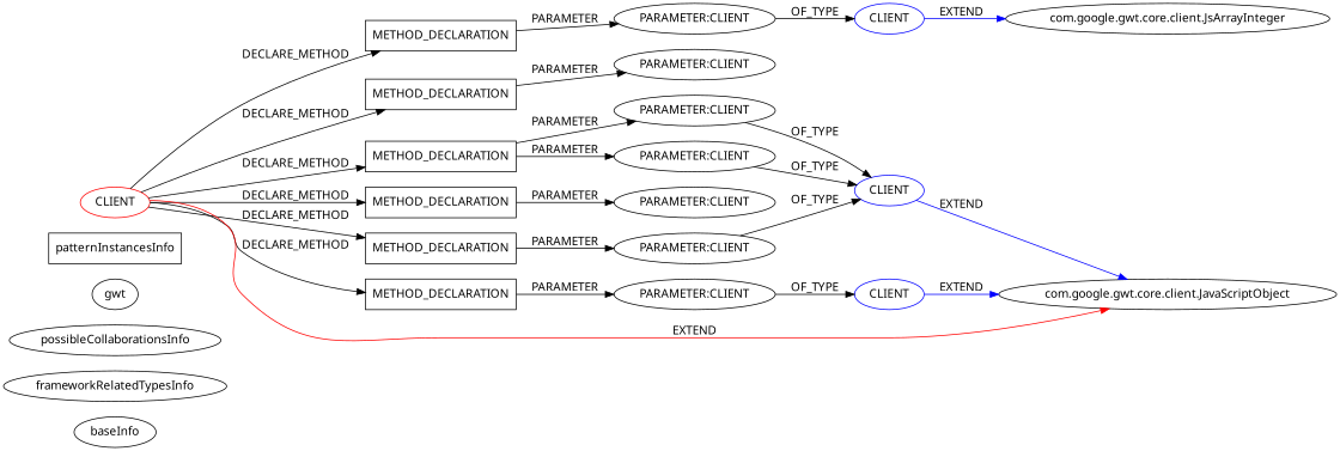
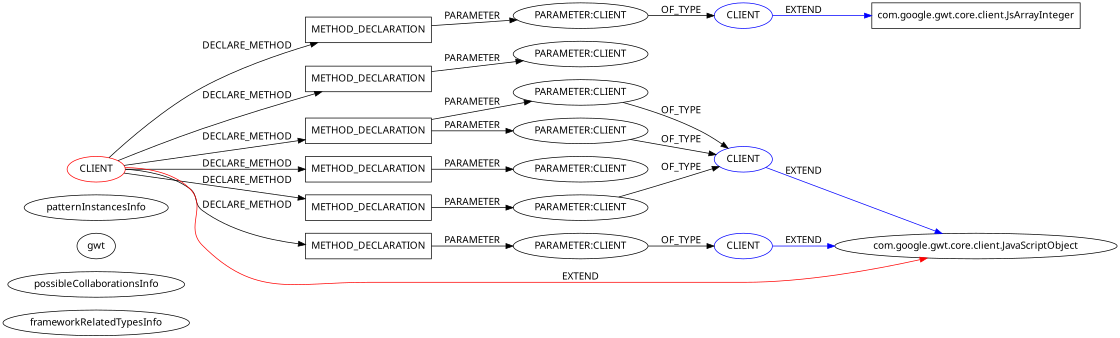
  digraph {
    fontname="Noto Sans"
    rankdir=LR
    node [fontname="Noto Sans" isFrameworkType=false vertexType=PARAMETER_DECLARATION]
    edge [fontname="Noto Sans"]
-   baseInfo [category=pattern graphId=1068 isAnonymous=false possibleRelation=true isFrameworkType="" vertexType=""]
    frameworkRelatedTypesInfo [0="com.google.gwt.core.client.JavaScriptObject" isFrameworkType="" vertexType=""]
    possibleCollaborationsInfo [0="1068~PARAMETER_TYPE_DECLARATION-CLIENT_METHOD_DECLARATION-~com.google.gwt.core.client.JavaScriptObject ~com.google.gwt.core.client.JsArrayInteger ~false~false" 1="1068~PARAMETER_TYPE_DECLARATION-CLIENT_METHOD_DECLARATION-~com.google.gwt.core.client.JavaScriptObject ~com.google.gwt.core.client.JavaScriptObject ~false~false" 2="1068~PARAMETER_TYPE_DECLARATION-CLIENT_METHOD_DECLARATION-PARAMETER_TYPE_DECLARATION-CLIENT_METHOD_DECLARATION-PARAMETER_TYPE_DECLARATION-CLIENT_METHOD_DECLARATION-~com.google.gwt.core.client.JavaScriptObject ~com.google.gwt.core.client.JavaScriptObject ~false~false" isFrameworkType="" vertexType=""]
    n4 [frequency=2.0 label=gwt patternRootClient=0 isFrameworkType="" vertexType=""]
-   patternInstancesInfo [0="brychcy-gwt-jquery~/brychcy-gwt-jquery/gwt-jquery-master/src/com/xedge/jquery/mobile/client/JQueryMobile.java~JQueryMobile~940" 1="brychcy-gwt-jquery~/brychcy-gwt-jquery/gwt-jquery-master/src/com/xedge/jquery/ui/client/model/TabsOptions.java~TabsOptions~986" shape=box isFrameworkType="" vertexType=""]
-   n6 [label="com.google.gwt.core.client.JsArrayInteger" vertexType=FRAMEWORK_CLASS_TYPE]
+   patternInstancesInfo [0="brychcy-gwt-jquery~/brychcy-gwt-jquery/gwt-jquery-master/src/com/xedge/jquery/mobile/client/JQueryMobile.java~JQueryMobile~940" 1="brychcy-gwt-jquery~/brychcy-gwt-jquery/gwt-jquery-master/src/com/xedge/jquery/ui/client/model/TabsOptions.java~TabsOptions~986" isFrameworkType="" vertexType=""]
+   n6 [label="com.google.gwt.core.client.JsArrayInteger" vertexType=FRAMEWORK_CLASS_TYPE shape=box]
    n7 [color=blue label=CLIENT vertexType=REFERENCE_CLIENT_CLASS_DECLARATION]
    n8 [label="PARAMETER:CLIENT"]
    n9 [label=METHOD_DECLARATION shape=box vertexType=CLIENT_METHOD_DECLARATION]
    n10 [color=red label=CLIENT vertexType=ROOT_CLIENT_CLASS_DECLARATION]
    n11 [label=METHOD_DECLARATION shape=box vertexType=CLIENT_METHOD_DECLARATION]
    n12 [label=METHOD_DECLARATION shape=box vertexType=CLIENT_METHOD_DECLARATION]
    n13 [label=METHOD_DECLARATION shape=box vertexType=CLIENT_METHOD_DECLARATION]
    n14 [label=METHOD_DECLARATION shape=box vertexType=CLIENT_METHOD_DECLARATION]
    n15 [label=METHOD_DECLARATION shape=box vertexType=CLIENT_METHOD_DECLARATION]
    n16 [label="com.google.gwt.core.client.JavaScriptObject" vertexType=FRAMEWORK_CLASS_TYPE]
    n17 [label="PARAMETER:CLIENT"]
    n18 [label="PARAMETER:CLIENT"]
    n19 [label="PARAMETER:CLIENT"]
    n20 [label="PARAMETER:CLIENT"]
    n21 [label="PARAMETER:CLIENT"]
    n22 [label="PARAMETER:CLIENT"]
    n23 [color=blue label=CLIENT vertexType=REFERENCE_CLIENT_CLASS_DECLARATION]
    n24 [color=blue label=CLIENT vertexType=REFERENCE_CLIENT_CLASS_DECLARATION]
    n7 -> n6 [color=blue label=EXTEND]
    n8 -> n7 [label=OF_TYPE]
    n9 -> n8 [label=PARAMETER]
    n10 -> n9 [label=DECLARE_METHOD]
    n10 -> n11 [label=DECLARE_METHOD]
    n10 -> n12 [label=DECLARE_METHOD]
    n10 -> n13 [label=DECLARE_METHOD]
    n10 -> n14 [label=DECLARE_METHOD]
    n10 -> n15 [label=DECLARE_METHOD]
    n10 -> n16 [color=red label=EXTEND]
    n11 -> n17 [label=PARAMETER]
    n12 -> n18 [label=PARAMETER]
    n12 -> n19 [label=PARAMETER]
    n13 -> n20 [label=PARAMETER]
    n14 -> n21 [label=PARAMETER]
    n15 -> n22 [label=PARAMETER]
    n18 -> n23 [label=OF_TYPE]
    n19 -> n23 [label=OF_TYPE]
    n21 -> n23 [label=OF_TYPE]
    n22 -> n24 [label=OF_TYPE]
    n23 -> n16 [color=blue label=EXTEND]
    n24 -> n16 [color=blue label=EXTEND]
  }
